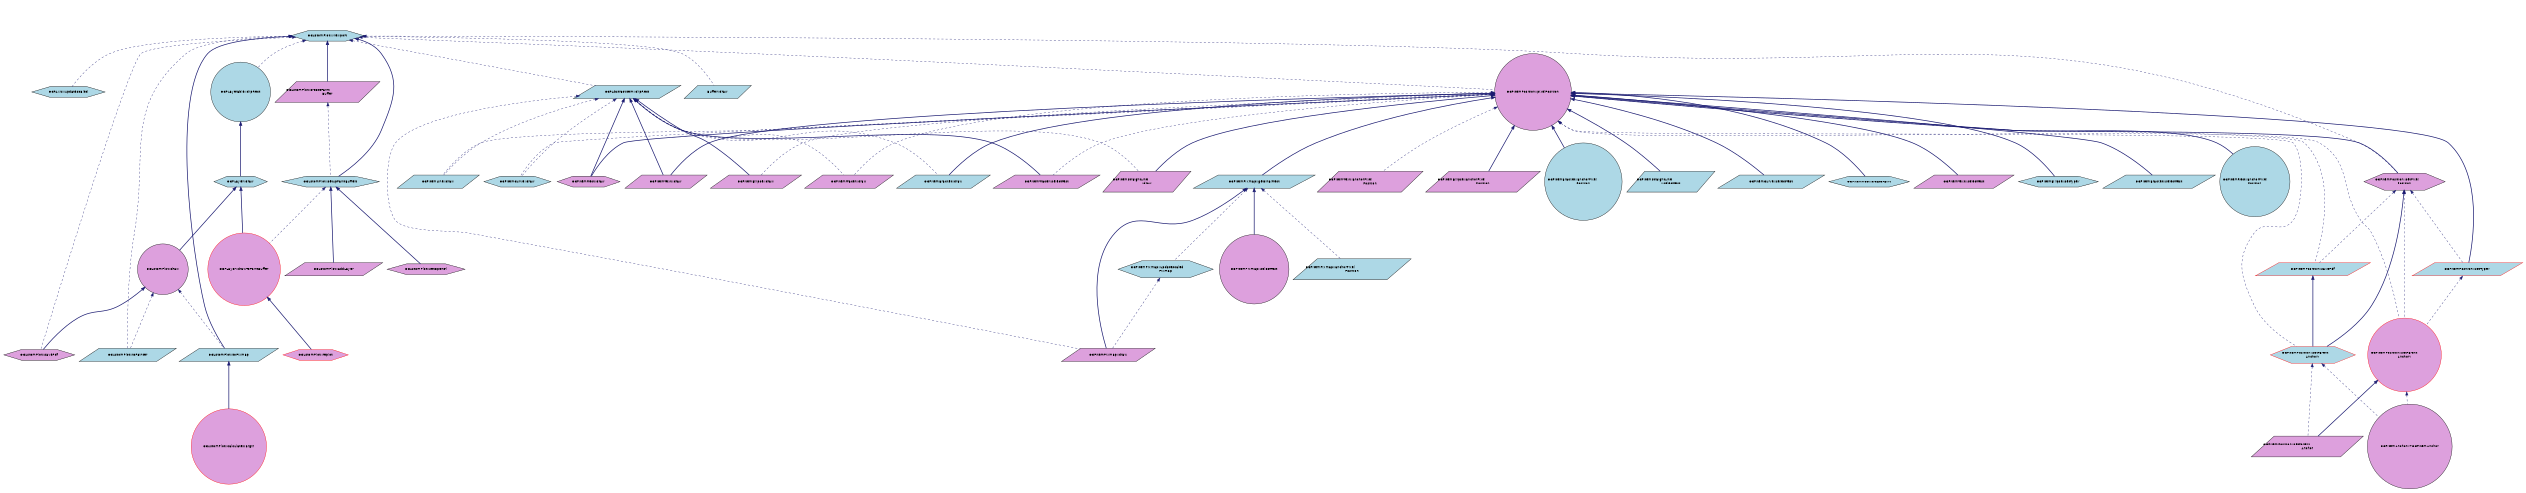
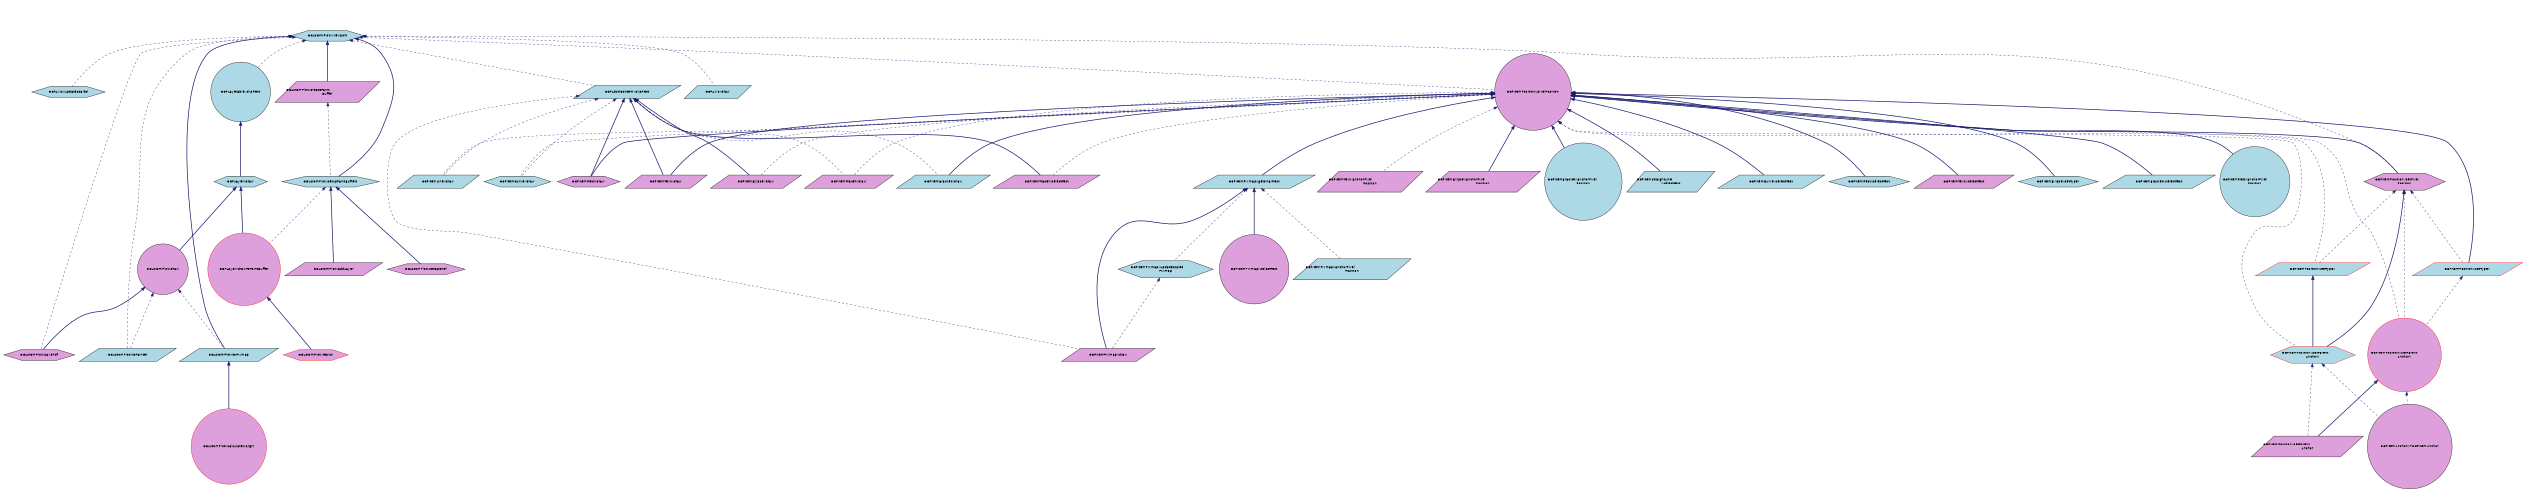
  digraph {
    rankdir=TB
    node [color=black fillcolor=lightblue fontname=Helvetica fontsize=10 shape=parallelogram style=filled]
    edge [color=midnightblue dir=back fontname=Helvetica fontsize=10 labelfontname=Helvetica labelfontsize=10 style=dashed]
    n1 [fontcolor=black height=0.2 label="QCustomPlot::viewport" shape=hexagon width=0.4]
    n2 [height=0.2 label="QCPAxis::updateScaled" shape=hexagon width=0.4]
    n3 [height=0.2 label="QCPLayerable::clipRect" shape=circle width=0.4]
    n4 [fillcolor=plum height=0.2 label="QCustomPlot::savePdf" shape=hexagon width=0.4]
    n5 [height=0.2 label="QCustomPlot::toPainter" width=0.4]
    n6 [height=0.2 label="QCustomPlot::toPixmap" width=0.4]
    n7 [height=0.2 label="QCPAbstractItem::clipRect" width=0.4]
    n8 [fillcolor=plum height=0.2 label="QCustomPlot::createPaint\lBuffer" width=0.4]
    n9 [height=0.2 label="QCustomPlot::setupPaintBuffers" shape=hexagon width=0.4]
-   n10 [height=0.2 label="Buffer::draw" width=0.4]
+   n10 [height=0.2 label="QCPAxis::draw" width=0.4]
    n11 [fillcolor=plum height=0.2 label="QCPItemPosition::pixelPosition" shape=circle width=0.4]
    n12 [fillcolor=plum height=0.2 label="QCPItemPosition::setPixel\lPosition" shape=hexagon width=0.4]
    n13 [height=0.2 label="QCPLayer::draw" shape=hexagon width=0.4]
    n14 [color=red fillcolor=plum height=0.2 label="QCustomPlot::calculateMargin" shape=circle width=0.4]
-   n15 [fillcolor=plum height=0.2 label="QCPItemStraightLine\l::draw" width=0.4]
    n16 [height=0.2 label="QCPItemLine::draw" width=0.4]
    n17 [height=0.2 label="QCPItemCurve::draw" shape=hexagon width=0.4]
    n18 [fillcolor=plum height=0.2 label="QCPItemRect::draw" shape=hexagon width=0.4]
    n19 [fillcolor=plum height=0.2 label="QCPItemText::draw" width=0.4]
    n20 [fillcolor=plum height=0.2 label="QCPItemEllipse::draw" width=0.4]
    n21 [fillcolor=plum height=0.2 label="QCPItemPixmap::draw" width=0.4]
    n22 [fillcolor=plum height=0.2 label="QCPItemTracer::draw" width=0.4]
    n23 [height=0.2 label="QCPItemBracket::draw" width=0.4]
    n24 [fillcolor=plum height=0.2 label="QCPItemTracer::selectTest" width=0.4]
    n25 [color=red fillcolor=plum height=0.2 label="QCPLayer::drawToPaintBuffer" shape=circle width=0.4]
    n26 [fillcolor=plum height=0.2 label="QCustomPlot::addLayer" width=0.4]
    n27 [fillcolor=plum height=0.2 label="QCustomPlot::setOpenGl" shape=hexagon width=0.4]
    n28 [height=0.2 label="QCPItemRect::anchorPixel\lPosition" shape=circle width=0.4]
    n29 [fillcolor=plum height=0.2 label="QCPItemText::anchorPixel\lPosition" width=0.4]
    n30 [fillcolor=plum height=0.2 label="QCPItemEllipse::anchorPixel\lPosition" width=0.4]
    n31 [height=0.2 label="QCPItemBracket::anchorPixel\lPosition" shape=circle width=0.4]
    n32 [height=0.2 label="QCPItemPixmap::getFinalRect" width=0.4]
    n33 [height=0.2 label="QCPItemStraightLine\l::selectTest" width=0.4]
    n34 [height=0.2 label="QCPItemCurve::selectTest" width=0.4]
-   n35 [height=0.2 label="QCPItemRect::createPaint" shape=hexagon width=0.4]
+   n35 [height=0.2 label="QCPItemRect::selectTest" shape=hexagon width=0.4]
    n36 [fillcolor=plum height=0.2 label="QCPItemText::selectTest" width=0.4]
    n37 [height=0.2 label="QCPItemEllipse::setTypeY" shape=hexagon width=0.4]
    n38 [height=0.2 label="QCPItemBracket::selectTest" width=0.4]
    n39 [color=red height=0.2 label="QCPItemPosition::setParent\lAnchorX" shape=hexagon width=0.4]
    n40 [color=red fillcolor=plum height=0.2 label="QCPItemPosition::setParent\lAnchorY" shape=circle width=0.4]
-   n41 [color=red height=0.2 label="QCPItemPosition::savePdf" width=0.4]
+   n41 [color=red height=0.2 label="QCPItemPosition::setTypeX" width=0.4]
    n42 [color=red height=0.2 label="QCPItemPosition::setTypeY" width=0.4]
    n43 [fillcolor=plum height=0.2 label="QCustomPlot::draw" shape=circle width=0.4]
    n44 [color=red fillcolor=plum height=0.2 label="QCustomPlot::replot" shape=hexagon width=0.4]
    n45 [height=0.2 label="QCPItemPixmap::anchorPixel\lPosition" width=0.4]
    n46 [fillcolor=plum height=0.2 label="QCPItemPixmap::selectTest" shape=circle width=0.4]
    n47 [height=0.2 label="QCPItemPixmap::updateScaled\lPixmap" shape=hexagon width=0.4]
    n48 [fillcolor=plum height=0.2 label="QCPItemPosition::setParent\lAnchor" width=0.4]
    n49 [fillcolor=plum height=0.2 label="QCPItemAnchor::~QCPItemAnchor" shape=circle width=0.4]
    n1 -> n2
    n1 -> n3
    n1 -> n4
    n1 -> n5
    n1 -> n6 [style=bold]
    n1 -> n7
    n1 -> n8 [style=bold]
    n1 -> n9 [style=bold]
    n1 -> n10
    n1 -> n11
    n1 -> n12
    n3 -> n13 [style=bold]
    n6 -> n14 [style=bold]
-   n7 -> n15
    n7 -> n16
    n7 -> n17
    n7 -> n18 [style=bold]
    n7 -> n19 [style=bold]
    n7 -> n20 [style=bold]
    n7 -> n21
    n7 -> n22
    n7 -> n23
    n7 -> n24 [style=bold]
    n8 -> n9
    n9 -> n25
    n9 -> n26 [style=bold]
    n9 -> n27 [style=bold]
    n11 -> n12 [style=bold]
-   n11 -> n15 [style=bold]
    n11 -> n16
    n11 -> n17
    n11 -> n18 [style=bold]
    n11 -> n19 [style=bold]
    n11 -> n20
    n11 -> n22
    n11 -> n23 [style=bold]
    n11 -> n24
    n11 -> n28 [style=bold]
    n11 -> n29
    n11 -> n30 [style=bold]
    n11 -> n31 [style=bold]
    n11 -> n32 [style=bold]
    n11 -> n33 [style=bold]
    n11 -> n34 [style=bold]
    n11 -> n35 [style=bold]
    n11 -> n36 [style=bold]
    n11 -> n37 [style=bold]
    n11 -> n38 [style=bold]
    n11 -> n39
    n11 -> n40
    n11 -> n41
    n11 -> n42 [style=bold]
    n12 -> n39 [style=bold]
    n12 -> n40
    n12 -> n41
    n12 -> n42
    n13 -> n25 [style=bold]
    n13 -> n43 [style=bold]
    n25 -> n44 [style=bold]
    n32 -> n21 [style=bold]
    n32 -> n45
    n32 -> n46 [style=bold]
    n32 -> n47
    n39 -> n48
    n39 -> n49
    n40 -> n48 [style=bold]
    n40 -> n49
    n41 -> n39 [style=bold]
    n42 -> n40
    n43 -> n4 [style=bold]
    n43 -> n5
    n43 -> n6
    n47 -> n21
  }
